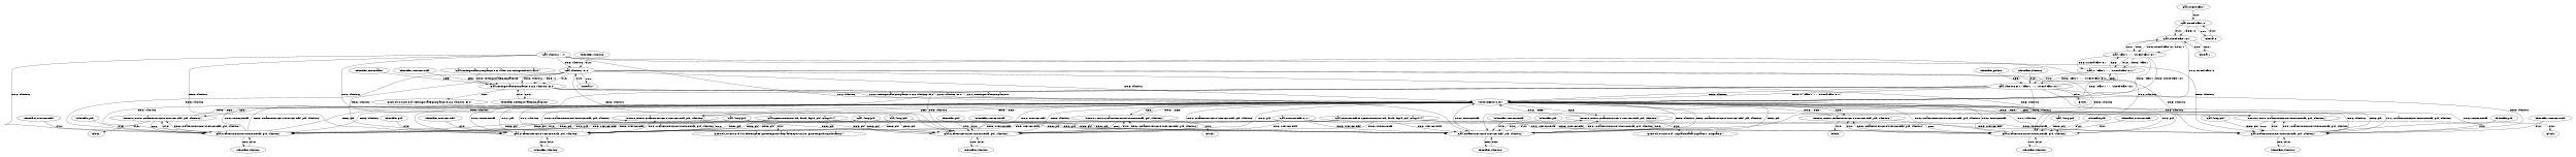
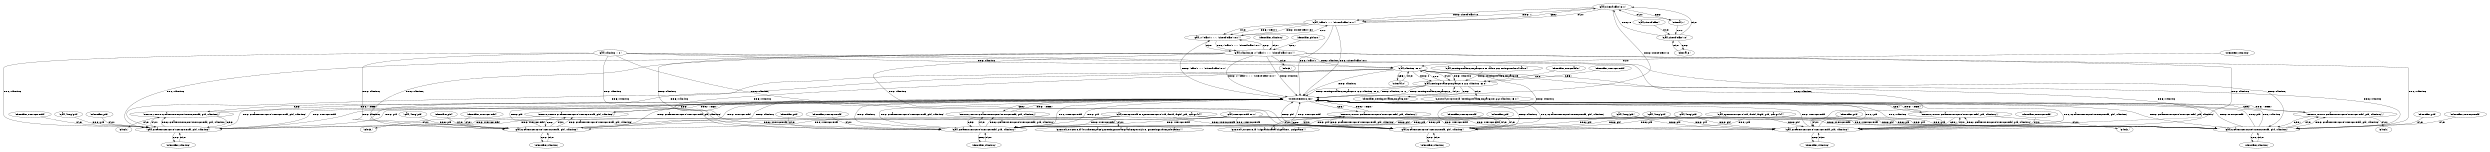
  digraph {
    n1 [label="(Call,sizeof(off_t)*8-1)"]
    n2 [label="(Call,(off_t)1 << (sizeof(off_t)*8-1))"]
    n3 [label="(Literal,1)"]
    n4 [label="(MethodReturn,int)"]
    n5 [label="(Call,~((off_t)1 << (sizeof(off_t)*8-1)))"]
    n6 [label="(Call,sizeof(off_t)*8)"]
    n7 [label="(Return,return create_user_core(user_core_fd, pid, ulimit_c);)"]
    n8 [label="(Return,return create_user_core(user_core_fd, pid, ulimit_c);)"]
    n9 [label="(Return,return create_user_core(user_core_fd, pid, ulimit_c);)"]
    n10 [label="(Return,return create_user_core(user_core_fd, pid, ulimit_c);)"]
    n11 [label="(Return,return create_user_core(user_core_fd, pid, ulimit_c);)"]
    n12 [label="(Return,return create_user_core(user_core_fd, pid, ulimit_c);)"]
    n13 [label="(Literal,8)"]
    n14 [label="(Call,ulimit_c = ~((off_t)1 << (sizeof(off_t)*8-1)))"]
    n15 [label="(Call,ulimit_c != 0)"]
    n16 [label="(Call,create_user_core(user_core_fd, pid, ulimit_c))"]
    n17 [label="(Call,create_user_core(user_core_fd, pid, ulimit_c))"]
    n18 [label="(Call,create_user_core(user_core_fd, pid, ulimit_c))"]
    n19 [label="(Call,create_user_core(user_core_fd, pid, ulimit_c))"]
    n20 [label="(Call,create_user_core(user_core_fd, pid, ulimit_c))"]
    n21 [label="(Call,create_user_core(user_core_fd, pid, ulimit_c))"]
    n22 [label="(Block,)"]
    n23 [label="(Call,setting_MakeCompatCore && ulimit_c != 0)"]
    n24 [label="(Literal,0)"]
    n25 [label="(Identifier,ulimit_c)"]
    n26 [label="(Identifier,ulimit_c)"]
    n27 [label="(Identifier,ulimit_c)"]
    n28 [label="(Identifier,ulimit_c)"]
    n29 [label="(Identifier,ulimit_c)"]
    n30 [label="(Identifier,ulimit_c)"]
    n31 [label="(Identifier,setting_MakeCompatCore)"]
    n32 [label="(ControlStructure,if (setting_MakeCompatCore && ulimit_c != 0))"]
    n33 [label="(Block,)"]
    n34 [label="(ControlStructure,if (!signal_is_fatal(signal_no, &signame)))"]
    n35 [label="(Block,)"]
    n36 [label="(ControlStructure,if (low_free_space(g_settings_nMaxCrashReportsSize, g_settings_dump_location)))"]
    n37 [label="(Block,)"]
    n38 [label="(Block,)"]
    n39 [label="(Call,setting_MakeCompatCore = value && string_to_bool(value))"]
    n40 [label="(Identifier,pid)"]
    n41 [label="(Call,(long)pid)"]
    n42 [label="(Call,(long)pid)"]
    n43 [label="(Call,(long)pid)"]
    n44 [label="(Call,(long)pid)"]
    n45 [label="(Call,sizeof(off_t))"]
    n46 [label="(Identifier,pid)"]
    n47 [label="(Identifier,executable)"]
    n48 [label="(Identifier,pid)"]
    n49 [label="(Call,(long)pid)"]
    n50 [label="(Identifier,ulimit_c)"]
    n51 [label="(Identifier,user_core_fd)"]
    n52 [label="(Identifier,pid)"]
    n53 [label="(Identifier,user_core_fd)"]
    n54 [label="(Call,user_core_fd = -1)"]
    n55 [label="(Identifier,ulimit_c)"]
    n56 [label="(Identifier,pid_str)"]
    n57 [label="(Identifier,pid)"]
    n58 [label="(Call,open_user_core(uid, fsuid, fsgid, pid, &argv[1]))"]
    n59 [label="(Identifier,user_core_fd)"]
    n60 [label="(Call,ulimit_c < 0)"]
    n61 [label="(Identifier,pid)"]
    n62 [label="(Identifier,user_core_fd)"]
    n63 [label="(Identifier,user_core_fd)"]
    n64 [label="(Identifier,user_core_fd)"]
    n65 [label="(Call,user_core_fd = open_user_core(uid, fsuid, fsgid, pid, &argv[1]))"]
    n66 [label="(Identifier,user_core_fd)"]
    n1 -> n2 [label="AST: "]
    n1 -> n2 [label="DDG: sizeof(off_t)*8"]
    n1 -> n2 [label="DDG: 1"]
    n1 -> n3 [label="CFG: "]
    n1 -> n4 [label="DDG: sizeof(off_t)*8"]
    n2 -> n1 [label="CFG: "]
    n2 -> n4 [label="DDG: (off_t)1"]
    n2 -> n4 [label="DDG: sizeof(off_t)*8-1"]
    n2 -> n5 [label="AST: "]
    n2 -> n5 [label="DDG: (off_t)1"]
    n2 -> n5 [label="DDG: sizeof(off_t)*8-1"]
    n3 -> n1 [label="AST: "]
+   n3 -> n6 [label="CFG: "]
    n4 -> n7 [label="CFG: "]
    n4 -> n8 [label="CFG: "]
    n4 -> n9 [label="CFG: "]
    n4 -> n10 [label="CFG: "]
    n4 -> n11 [label="CFG: "]
    n4 -> n12 [label="CFG: "]
    n5 -> n2 [label="CFG: "]
-   n5 -> n4 [label="DDG: (off_t)1 << (sizeof(off_t)*8-1)"]
+   n4 -> n5 [label="DDG: (off_t)1 << (sizeof(off_t)*8-1)"]
    n5 -> n14 [label="AST: "]
    n5 -> n14 [label="DDG: (off_t)1 << (sizeof(off_t)*8-1)"]
    n6 -> n1 [label="AST: "]
    n6 -> n1 [label="DDG: 8"]
    n6 -> n13 [label="CFG: "]
    n7 -> n4 [label="DDG: <RET>"]
    n7 -> n16 [label="CFG: "]
    n7 -> n33 [label="AST: "]
    n8 -> n4 [label="DDG: <RET>"]
    n8 -> n17 [label="CFG: "]
    n8 -> n34 [label="AST: "]
    n9 -> n4 [label="DDG: <RET>"]
    n9 -> n18 [label="CFG: "]
    n9 -> n35 [label="AST: "]
    n10 -> n4 [label="DDG: <RET>"]
    n10 -> n19 [label="CFG: "]
    n10 -> n36 [label="AST: "]
    n11 -> n4 [label="DDG: <RET>"]
    n11 -> n20 [label="CFG: "]
    n11 -> n37 [label="AST: "]
    n12 -> n4 [label="DDG: <RET>"]
    n12 -> n21 [label="CFG: "]
    n12 -> n38 [label="AST: "]
    n13 -> n6 [label="AST: "]
    n14 -> n4 [label="DDG: ~((off_t)1 << (sizeof(off_t)*8-1))"]
    n14 -> n4 [label="DDG: ulimit_c"]
    n14 -> n5 [label="CFG: "]
+   n14 -> n15 [label="DDG: ulimit_c"]
    n14 -> n16 [label="DDG: ulimit_c"]
    n14 -> n17 [label="DDG: ulimit_c"]
    n14 -> n18 [label="DDG: ulimit_c"]
    n14 -> n19 [label="DDG: ulimit_c"]
    n14 -> n20 [label="DDG: ulimit_c"]
    n14 -> n21 [label="DDG: ulimit_c"]
    n14 -> n22 [label="AST: "]
    n15 -> n4 [label="DDG: ulimit_c"]
    n15 -> n16 [label="DDG: ulimit_c"]
    n15 -> n17 [label="DDG: ulimit_c"]
    n15 -> n18 [label="DDG: ulimit_c"]
    n15 -> n19 [label="DDG: ulimit_c"]
    n15 -> n20 [label="DDG: ulimit_c"]
    n15 -> n21 [label="DDG: ulimit_c"]
    n15 -> n23 [label="AST: "]
    n15 -> n23 [label="DDG: ulimit_c"]
    n15 -> n23 [label="DDG: 0"]
    n15 -> n24 [label="CFG: "]
    n16 -> n4 [label="DDG: create_user_core(user_core_fd, pid, ulimit_c)"]
    n16 -> n4 [label="DDG: user_core_fd"]
    n16 -> n4 [label="DDG: ulimit_c"]
    n16 -> n4 [label="DDG: pid"]
    n16 -> n7 [label="AST: "]
    n16 -> n7 [label="DDG: create_user_core(user_core_fd, pid, ulimit_c)"]
    n16 -> n25 [label="CFG: "]
    n17 -> n4 [label="DDG: ulimit_c"]
    n17 -> n4 [label="DDG: create_user_core(user_core_fd, pid, ulimit_c)"]
    n17 -> n4 [label="DDG: user_core_fd"]
    n17 -> n4 [label="DDG: pid"]
    n17 -> n8 [label="AST: "]
    n17 -> n8 [label="DDG: create_user_core(user_core_fd, pid, ulimit_c)"]
    n17 -> n26 [label="CFG: "]
    n18 -> n4 [label="DDG: create_user_core(user_core_fd, pid, ulimit_c)"]
    n18 -> n4 [label="DDG: user_core_fd"]
    n18 -> n4 [label="DDG: pid"]
    n18 -> n4 [label="DDG: ulimit_c"]
    n18 -> n9 [label="AST: "]
    n18 -> n9 [label="DDG: create_user_core(user_core_fd, pid, ulimit_c)"]
    n18 -> n27 [label="CFG: "]
    n19 -> n4 [label="DDG: user_core_fd"]
    n19 -> n4 [label="DDG: pid"]
    n19 -> n4 [label="DDG: ulimit_c"]
    n19 -> n4 [label="DDG: create_user_core(user_core_fd, pid, ulimit_c)"]
    n19 -> n10 [label="AST: "]
    n19 -> n10 [label="DDG: create_user_core(user_core_fd, pid, ulimit_c)"]
    n19 -> n28 [label="CFG: "]
    n20 -> n4 [label="DDG: pid"]
    n20 -> n4 [label="DDG: ulimit_c"]
    n20 -> n4 [label="DDG: create_user_core(user_core_fd, pid, ulimit_c)"]
    n20 -> n4 [label="DDG: user_core_fd"]
    n20 -> n11 [label="AST: "]
    n20 -> n11 [label="DDG: create_user_core(user_core_fd, pid, ulimit_c)"]
    n20 -> n29 [label="CFG: "]
    n21 -> n4 [label="DDG: create_user_core(user_core_fd, pid, ulimit_c)"]
    n21 -> n4 [label="DDG: user_core_fd"]
    n21 -> n4 [label="DDG: ulimit_c"]
    n21 -> n4 [label="DDG: pid"]
    n21 -> n12 [label="AST: "]
    n21 -> n12 [label="DDG: create_user_core(user_core_fd, pid, ulimit_c)"]
    n21 -> n30 [label="CFG: "]
    n23 -> n4 [label="DDG: setting_MakeCompatCore"]
    n23 -> n4 [label="DDG: setting_MakeCompatCore && ulimit_c != 0"]
    n23 -> n4 [label="DDG: ulimit_c != 0"]
+   n23 -> n15 [label="CFG: "]
    n23 -> n31 [label="CFG: "]
    n23 -> n32 [label="AST: "]
    n24 -> n15 [label="AST: "]
    n25 -> n16 [label="AST: "]
    n26 -> n17 [label="AST: "]
    n27 -> n18 [label="AST: "]
    n28 -> n19 [label="AST: "]
    n29 -> n20 [label="AST: "]
    n30 -> n21 [label="AST: "]
    n31 -> n23 [label="AST: "]
    n39 -> n23 [label="DDG: setting_MakeCompatCore"]
    n40 -> n20 [label="AST: "]
    n41 -> n17 [label="DDG: pid"]
    n41 -> n18 [label="DDG: pid"]
    n41 -> n19 [label="DDG: pid"]
    n41 -> n20 [label="DDG: pid"]
    n42 -> n21 [label="DDG: pid"]
    n43 -> n17 [label="DDG: pid"]
    n43 -> n18 [label="DDG: pid"]
    n43 -> n19 [label="DDG: pid"]
    n43 -> n20 [label="DDG: pid"]
    n44 -> n16 [label="DDG: pid"]
    n45 -> n6 [label="AST: "]
    n46 -> n18 [label="AST: "]
    n47 -> n23 [label="CFG: "]
    n48 -> n16 [label="AST: "]
    n49 -> n17 [label="DDG: pid"]
    n49 -> n18 [label="DDG: pid"]
    n49 -> n19 [label="DDG: pid"]
    n49 -> n20 [label="DDG: pid"]
    n50 -> n14 [label="AST: "]
    n51 -> n17 [label="AST: "]
    n52 -> n17 [label="AST: "]
    n53 -> n23 [label="CFG: "]
    n54 -> n16 [label="DDG: user_core_fd"]
    n54 -> n17 [label="DDG: user_core_fd"]
    n54 -> n18 [label="DDG: user_core_fd"]
    n54 -> n19 [label="DDG: user_core_fd"]
    n54 -> n20 [label="DDG: user_core_fd"]
    n54 -> n21 [label="DDG: user_core_fd"]
    n55 -> n15 [label="AST: "]
    n56 -> n14 [label="CFG: "]
    n57 -> n21 [label="AST: "]
    n58 -> n17 [label="DDG: pid"]
    n58 -> n18 [label="DDG: pid"]
    n58 -> n19 [label="DDG: pid"]
    n58 -> n20 [label="DDG: pid"]
    n59 -> n20 [label="AST: "]
    n60 -> n15 [label="DDG: ulimit_c"]
    n60 -> n16 [label="DDG: ulimit_c"]
    n60 -> n17 [label="DDG: ulimit_c"]
    n60 -> n18 [label="DDG: ulimit_c"]
    n60 -> n19 [label="DDG: ulimit_c"]
    n60 -> n20 [label="DDG: ulimit_c"]
    n60 -> n21 [label="DDG: ulimit_c"]
    n61 -> n19 [label="AST: "]
    n62 -> n19 [label="AST: "]
    n63 -> n16 [label="AST: "]
    n64 -> n21 [label="AST: "]
    n65 -> n16 [label="DDG: user_core_fd"]
    n65 -> n17 [label="DDG: user_core_fd"]
    n65 -> n18 [label="DDG: user_core_fd"]
    n65 -> n19 [label="DDG: user_core_fd"]
    n65 -> n20 [label="DDG: user_core_fd"]
    n65 -> n21 [label="DDG: user_core_fd"]
    n66 -> n18 [label="AST: "]
  }
